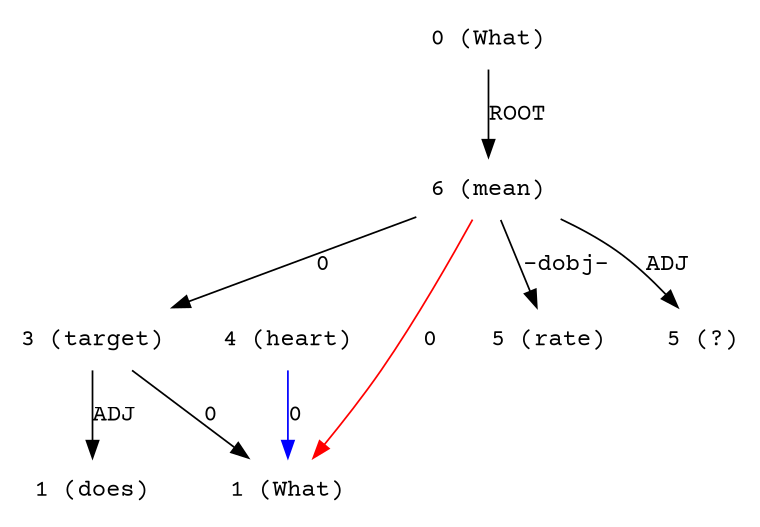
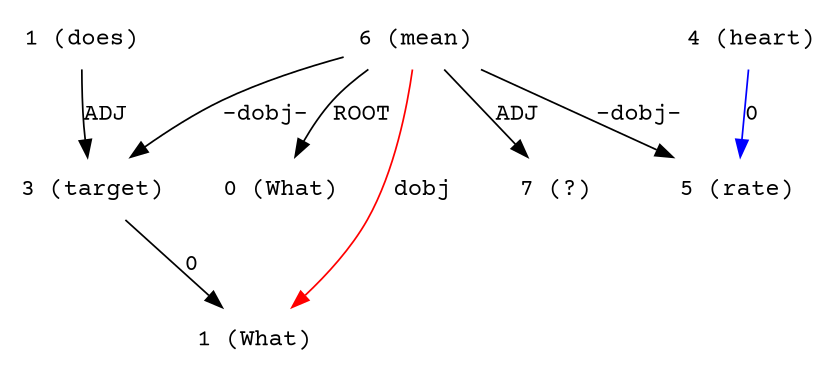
  digraph {
    fontname="Courier Prime"
    node [fontname="Courier Prime" shape=plaintext]
    edge [dir=forward fontname="Courier Prime"]
    n1 [label="0 (What)"]
    n2 [label="6 (mean)"]
    n3 [label="1 (What)"]
    n4 [label="3 (target)"]
    n5 [label="5 (rate)"]
-   n6 [label="5 (?)"]
+   n6 [label="7 (?)"]
    n7 [label="1 (does)"]
    n8 [label="4 (heart)"]
-   n1 -> n2 [label=ROOT]
-   n2 -> n3 [color=red label=0]
-   n2 -> n4 [label=0]
+   n2 -> n1 [label=ROOT]
+   n2 -> n3 [color=red label=dobj]
+   n2 -> n4 [label="-dobj-"]
    n2 -> n5 [label="-dobj-"]
    n2 -> n6 [label=ADJ]
    n4 -> n3 [label=0]
-   n4 -> n7 [label=ADJ]
-   n8 -> n3 [color=blue label=0]
+   n7 -> n4 [label=ADJ]
+   n8 -> n5 [color=blue label=0]
  }
